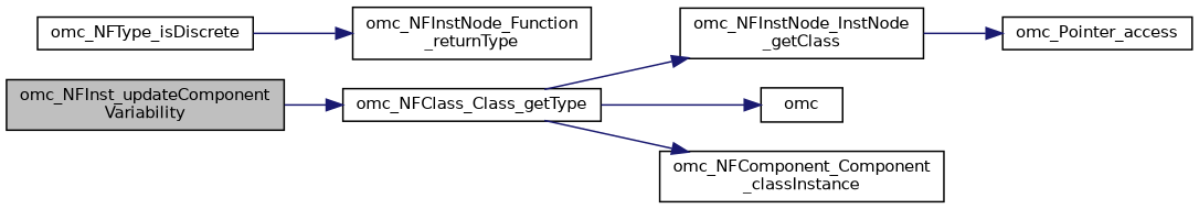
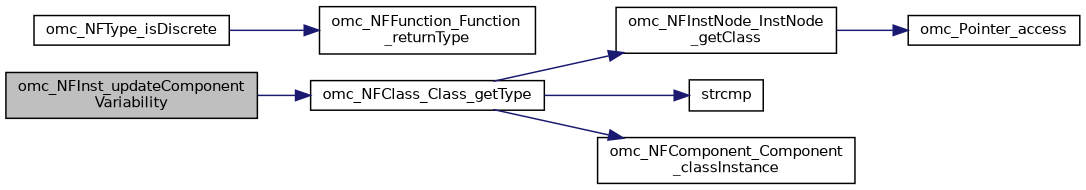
  digraph {
    rankdir=LR
    node [color=black fillcolor=white fontname=Helvetica fontsize=10 shape=record style=filled]
    edge [color=midnightblue fontname=Helvetica fontsize=10 labelfontname=Helvetica labelfontsize=10 style=solid]
    n1 [fillcolor=grey75 fontcolor=black height=0.2 label="omc_NFInst_updateComponent\lVariability" width=0.4]
    n2 [height=0.2 label=omc_NFClass_Class_getType width=0.4]
    n3 [height=0.2 label=omc_NFType_isDiscrete width=0.4]
-   n4 [height=0.2 label="omc_NFInstNode_Function\l_returnType" width=0.4]
+   n4 [height=0.2 label="omc_NFFunction_Function\l_returnType" width=0.4]
    n5 [height=0.2 label="omc_NFInstNode_InstNode\l_getClass" width=0.4]
-   n6 [height=0.2 label=omc width=0.4]
+   n6 [height=0.2 label=strcmp width=0.4]
    n7 [height=0.2 label="omc_NFComponent_Component\l_classInstance" width=0.4]
    n8 [height=0.2 label=omc_Pointer_access width=0.4]
    n1 -> n2
    n2 -> n5
    n2 -> n6
    n2 -> n7
    n3 -> n4
    n5 -> n8
  }
